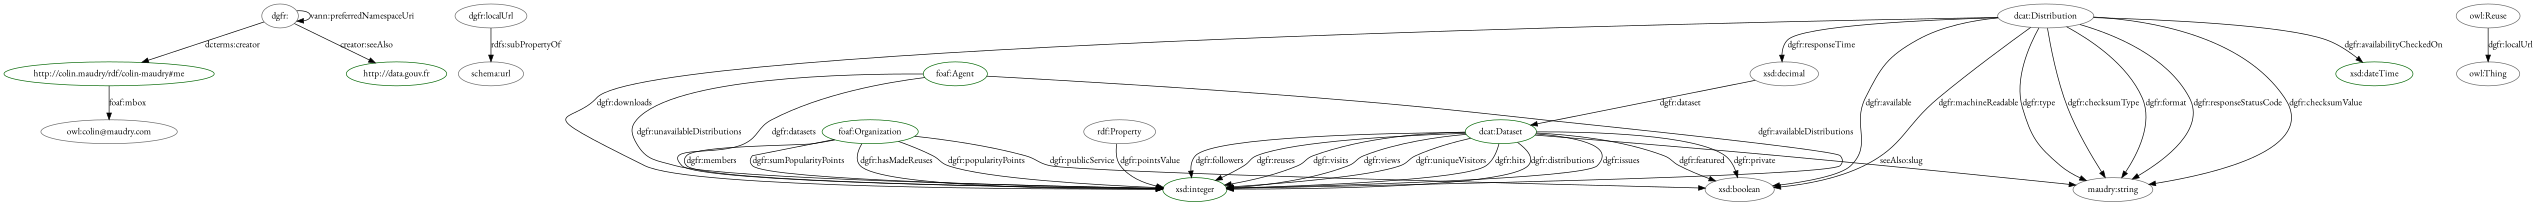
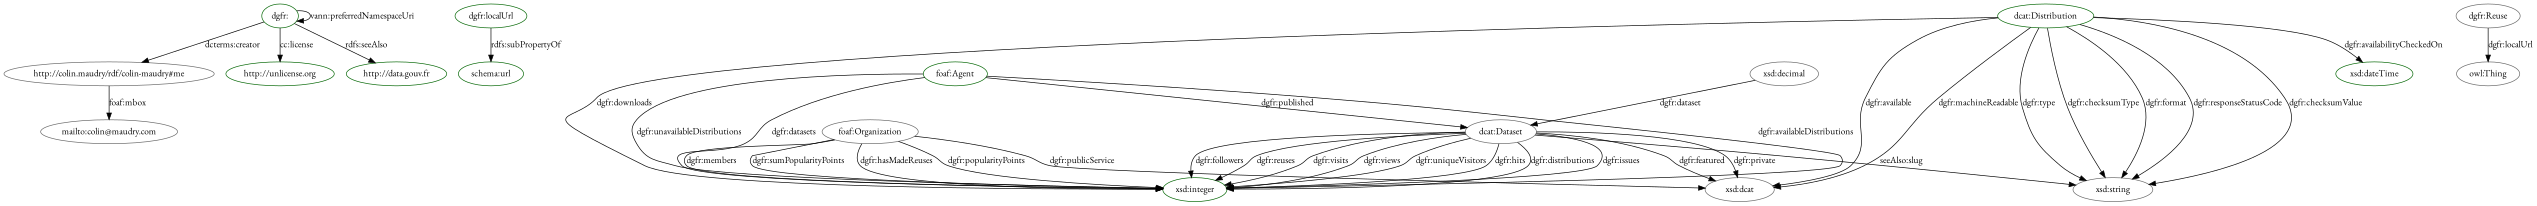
  digraph {
    fontname="EB Garamond"
    rankdir=TB
    node [color=gray40 fontname="EB Garamond"]
    edge [fontname="EB Garamond"]
-   "http://colin.maudry/rdf/colin-maudry#me" [color=darkgreen]
-   "mailto:colin@maudry.com" [label="owl:colin@maudry.com"]
-   "dgfr:"
+   "http://colin.maudry/rdf/colin-maudry#me"
+   "mailto:colin@maudry.com"
+   "dgfr:" [color=darkgreen]
+   "http://unlicense.org" [color=darkgreen]
    "http://data.gouv.fr" [color=darkgreen]
-   "dgfr:localUrl"
-   "schema:url"
-   "dcat:Dataset" [color=darkgreen]
+   "dgfr:localUrl" [color=darkgreen]
+   "schema:url" [color=darkgreen]
+   "dcat:Dataset"
    "xsd:integer" [color=darkgreen]
-   "xsd:string" [label="maudry:string"]
-   "xsd:boolean"
+   "xsd:string"
+   "xsd:boolean" [label="xsd:dcat"]
    "foaf:Agent" [color=darkgreen]
-   "dcat:Distribution"
+   "dcat:Distribution" [color=darkgreen]
    "xsd:dateTime" [color=darkgreen]
    "xsd:decimal"
-   "foaf:Organization" [color=darkgreen]
-   "dgfr:Reuse" [label="owl:Reuse"]
+   "foaf:Organization"
+   "dgfr:Reuse"
    "owl:Thing"
-   "rdf:Property"
    "http://colin.maudry/rdf/colin-maudry#me" -> "mailto:colin@maudry.com" [label="foaf:mbox"]
    "dgfr:" -> "http://colin.maudry/rdf/colin-maudry#me" [label="dcterms:creator"]
    "dgfr:" -> "dgfr:" [label="vann:preferredNamespaceUri"]
-   "dgfr:" -> "http://data.gouv.fr" [label="creator:seeAlso"]
+   "dgfr:" -> "http://unlicense.org" [label="cc:license"]
+   "dgfr:" -> "http://data.gouv.fr" [label="rdfs:seeAlso"]
    "dgfr:localUrl" -> "schema:url" [label="rdfs:subPropertyOf"]
    "dcat:Dataset" -> "xsd:integer" [label="dgfr:visits"]
    "dcat:Dataset" -> "xsd:integer" [label="dgfr:views"]
    "dcat:Dataset" -> "xsd:integer" [label="dgfr:uniqueVisitors"]
    "dcat:Dataset" -> "xsd:integer" [label="dgfr:hits"]
    "dcat:Dataset" -> "xsd:integer" [label="dgfr:distributions"]
    "dcat:Dataset" -> "xsd:integer" [label="dgfr:issues"]
    "dcat:Dataset" -> "xsd:integer" [label="dgfr:followers"]
    "dcat:Dataset" -> "xsd:integer" [label="dgfr:reuses"]
    "dcat:Dataset" -> "xsd:string" [label="seeAlso:slug"]
    "dcat:Dataset" -> "xsd:boolean" [label="dgfr:featured"]
    "dcat:Dataset" -> "xsd:boolean" [label="dgfr:private"]
+   "foaf:Agent" -> "dcat:Dataset" [label="dgfr:published"]
    "foaf:Agent" -> "xsd:integer" [label="dgfr:datasets"]
    "foaf:Agent" -> "xsd:integer" [label="dgfr:availableDistributions"]
    "foaf:Agent" -> "xsd:integer" [label="dgfr:unavailableDistributions"]
    "dcat:Distribution" -> "xsd:integer" [label="dgfr:downloads"]
    "dcat:Distribution" -> "xsd:string" [label="dgfr:format"]
    "dcat:Distribution" -> "xsd:string" [label="dgfr:responseStatusCode"]
    "dcat:Distribution" -> "xsd:string" [label="dgfr:checksumValue"]
    "dcat:Distribution" -> "xsd:string" [label="dgfr:type"]
    "dcat:Distribution" -> "xsd:string" [label="dgfr:checksumType"]
    "dcat:Distribution" -> "xsd:boolean" [label="dgfr:available"]
    "dcat:Distribution" -> "xsd:boolean" [label="dgfr:machineReadable"]
    "dcat:Distribution" -> "xsd:dateTime" [label="dgfr:availabilityCheckedOn"]
-   "dcat:Distribution" -> "xsd:decimal" [label="dgfr:responseTime"]
    "xsd:decimal" -> "dcat:Dataset" [label="dgfr:dataset"]
    "foaf:Organization" -> "xsd:integer" [label="dgfr:members"]
    "foaf:Organization" -> "xsd:integer" [label="dgfr:sumPopularityPoints"]
    "foaf:Organization" -> "xsd:integer" [label="dgfr:hasMadeReuses"]
    "foaf:Organization" -> "xsd:integer" [label="dgfr:popularityPoints"]
    "foaf:Organization" -> "xsd:boolean" [label="dgfr:publicService"]
    "dgfr:Reuse" -> "owl:Thing" [label="dgfr:localUrl"]
-   "rdf:Property" -> "xsd:integer" [label="dgfr:pointsValue"]
  }
